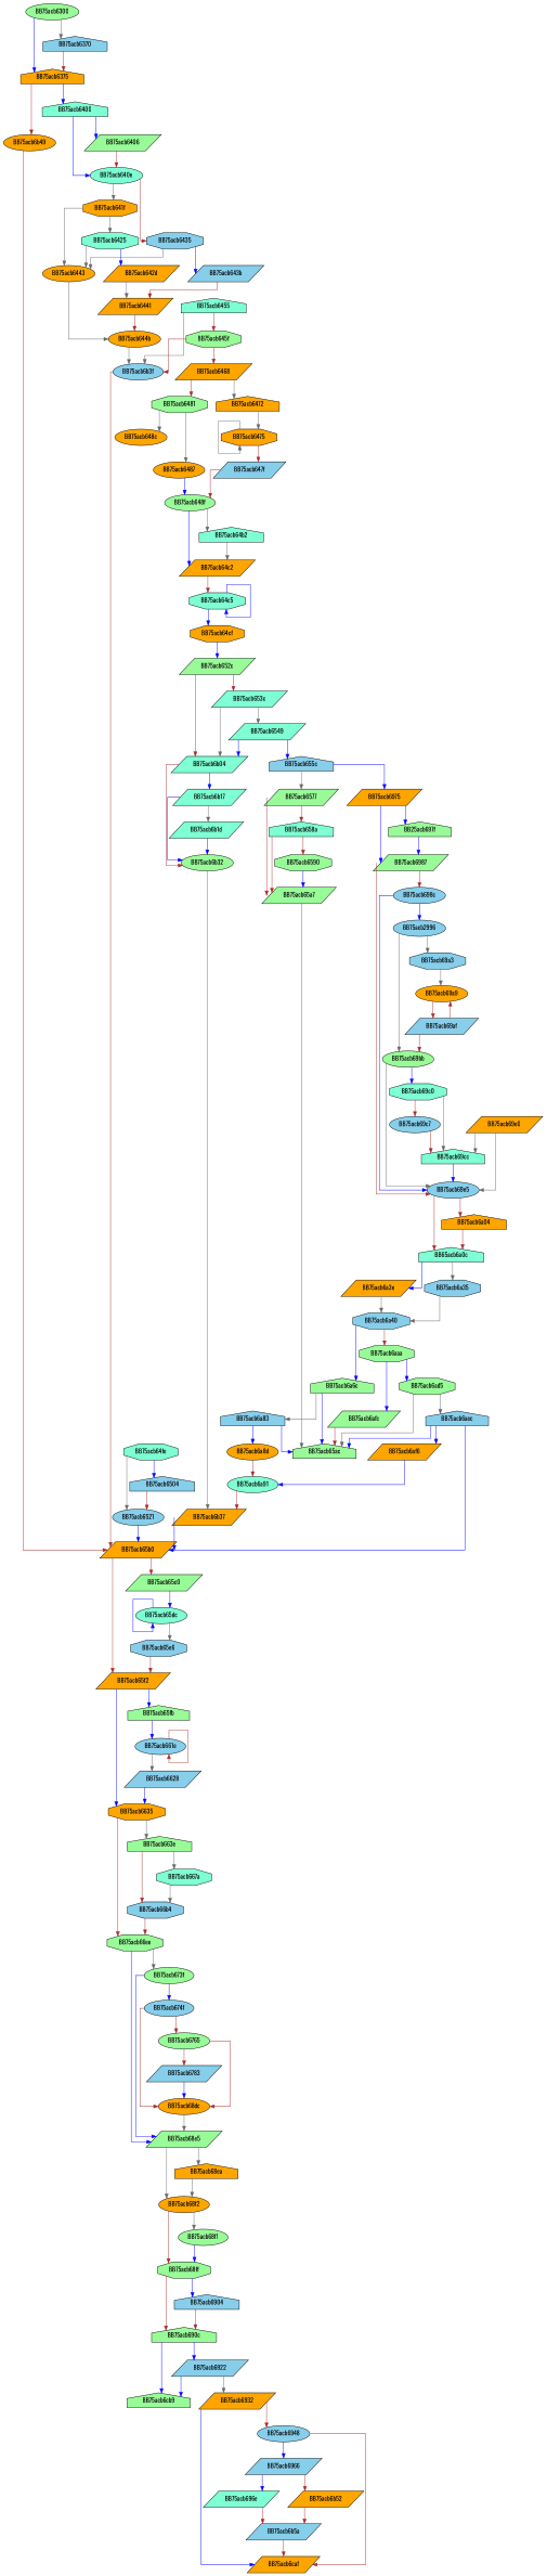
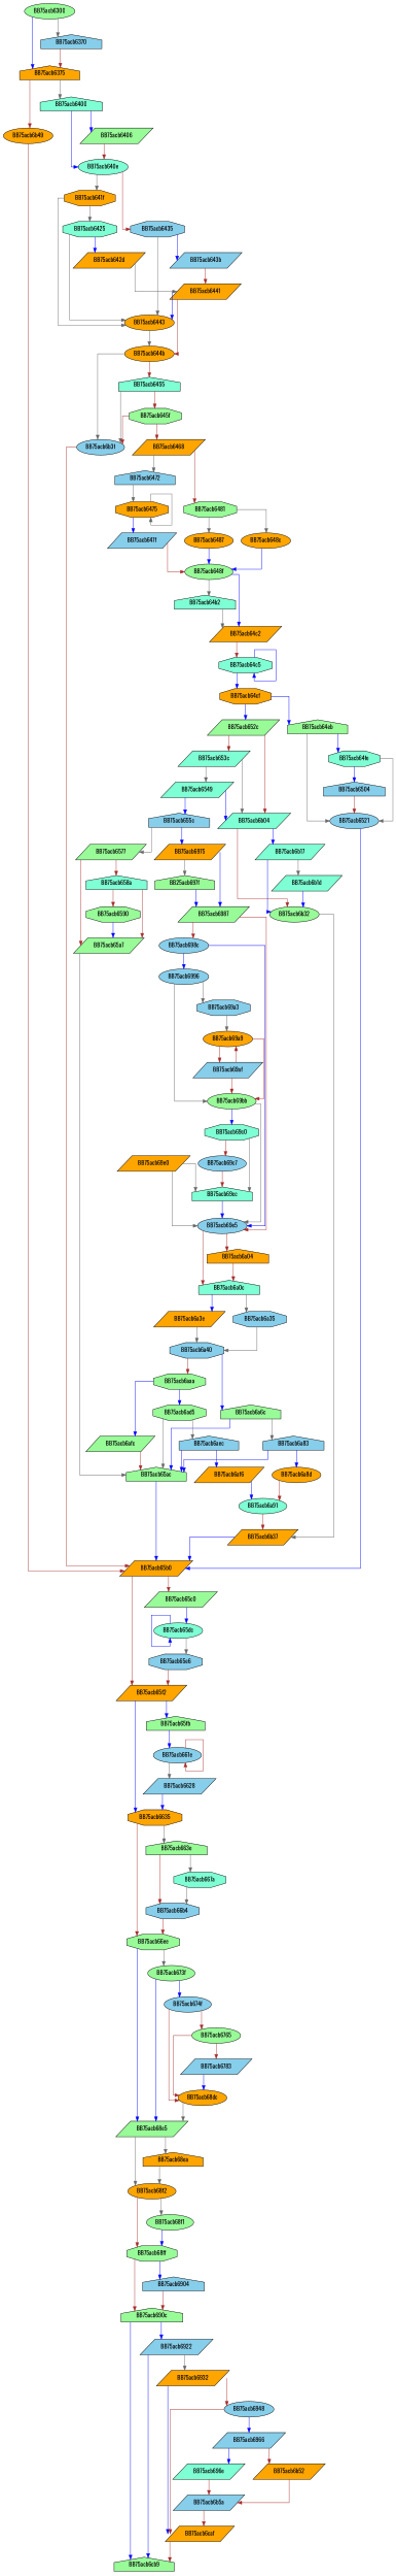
  digraph {
    fontname=Oswald
    splines=ortho
    node [fillcolor=palegreen fontname=Oswald shape=parallelogram style=filled]
    edge [color=brown fontname=Oswald]
    BB75acb6300 [shape=ellipse]
    BB75acb6375 [fillcolor=orange shape=house]
    BB75acb6370 [fillcolor=skyblue shape=house]
    BB75acb6b49 [fillcolor=orange shape=ellipse]
    BB75acb6400 [fillcolor=aquamarine shape=house]
    BB75acb65b0 [fillcolor=orange]
    BB75acb640e [fillcolor=aquamarine shape=ellipse]
    BB75acb6406
    BB75acb65f2 [fillcolor=orange]
    BB75acb65c0
    BB75acb6435 [fillcolor=skyblue shape=octagon]
    BB75acb641f [fillcolor=orange shape=octagon]
    BB75acb6443 [fillcolor=orange shape=ellipse]
    BB75acb643b [fillcolor=skyblue]
    BB75acb6425 [fillcolor=aquamarine shape=octagon]
    BB75acb644b [fillcolor=orange shape=ellipse]
    BB75acb6441 [fillcolor=orange]
    BB75acb642d [fillcolor=orange]
    BB75acb6b3f [fillcolor=skyblue shape=ellipse]
    BB75acb6455 [fillcolor=aquamarine shape=house]
    BB75acb645f [shape=octagon]
    BB75acb6468 [fillcolor=orange]
    BB75acb6481 [shape=octagon]
-   BB75acb6472 [fillcolor=orange shape=house]
+   BB75acb6472 [fillcolor=skyblue shape=house]
    BB75acb648c [fillcolor=orange shape=ellipse]
    BB75acb6487 [fillcolor=orange shape=ellipse]
    BB75acb6475 [fillcolor=orange shape=octagon]
    BB75acb648f [shape=ellipse]
    BB75acb647f [fillcolor=skyblue]
    BB75acb64c2 [fillcolor=orange]
    BB75acb64b2 [fillcolor=aquamarine shape=house]
    BB75acb64c5 [fillcolor=aquamarine shape=octagon]
    BB75acb64cf [fillcolor=orange shape=octagon]
    BB75acb652c
+   BB75acb64eb [shape=house]
    BB75acb6b04 [fillcolor=aquamarine]
    BB75acb653c [fillcolor=aquamarine]
    BB75acb6521 [fillcolor=skyblue shape=ellipse]
    BB75acb64fe [fillcolor=aquamarine shape=octagon]
    BB75acb6b32 [shape=ellipse]
    BB75acb6b17 [fillcolor=aquamarine]
    BB75acb6549 [fillcolor=aquamarine]
    BB75acb6504 [fillcolor=skyblue shape=house]
    BB75acb6635 [fillcolor=orange shape=octagon]
    BB75acb65fb [shape=house]
    BB75acb65dc [fillcolor=aquamarine shape=ellipse]
    BB75acb6b37 [fillcolor=orange]
    BB75acb6b1d [fillcolor=aquamarine]
    BB75acb655c [fillcolor=skyblue shape=house]
    BB75acb6975 [fillcolor=orange]
    BB75acb6577
    BB75acb6987
    n53 [label=BB25acb697f shape=house]
    BB75acb65a7
    BB75acb658a [fillcolor=aquamarine shape=house]
    BB75acb69e5 [fillcolor=skyblue shape=ellipse]
    BB75acb698c [fillcolor=skyblue shape=ellipse]
    BB75acb65ac [shape=house]
    BB75acb6590 [shape=octagon]
    BB75acb66ee [shape=octagon]
    BB75acb663e [shape=house]
    BB75acb661e [fillcolor=skyblue shape=ellipse]
    BB75acb65e6 [fillcolor=skyblue shape=octagon]
    BB75acb68e5
    BB75acb673f [shape=ellipse]
    BB75acb66b4 [fillcolor=skyblue shape=octagon]
    BB75acb667a [fillcolor=aquamarine shape=octagon]
    BB75acb6628 [fillcolor=skyblue]
    BB75acb68f2 [fillcolor=orange shape=ellipse]
    BB75acb68ea [fillcolor=orange shape=house]
    BB75acb674f [fillcolor=skyblue shape=ellipse]
    BB75acb68ff [shape=octagon]
    n73 [label=BB75acb68f1 shape=ellipse]
    BB75acb68dc [fillcolor=orange shape=ellipse]
    BB75acb6765 [shape=ellipse]
    BB75acb6783 [fillcolor=skyblue]
    BB75acb690c [shape=house]
    BB75acb6904 [fillcolor=skyblue shape=house]
    BB75acb6cb9 [shape=house]
    BB75acb6922 [fillcolor=skyblue]
    BB75acb6932 [fillcolor=orange]
    BB75acb6caf [fillcolor=orange]
    BB75acb6948 [fillcolor=skyblue shape=ellipse]
    BB75acb6966 [fillcolor=skyblue]
    BB75acb6b52 [fillcolor=orange]
    BB75acb696e [fillcolor=aquamarine]
    BB75acb6b5a [fillcolor=skyblue]
-   BB75acb6a0c [fillcolor=aquamarine shape=house label=BB65acb6a0c]
+   BB75acb6a0c [fillcolor=aquamarine shape=house]
    BB75acb6a04 [fillcolor=orange shape=house]
-   BB75acb6996 [fillcolor=skyblue shape=ellipse label=BB75acb2996]
+   BB75acb6996 [fillcolor=skyblue shape=ellipse]
    BB75acb6a3e [fillcolor=orange]
    BB75acb6a35 [fillcolor=skyblue shape=octagon]
    BB75acb69bb [shape=ellipse]
    BB75acb69a3 [fillcolor=skyblue shape=octagon]
    BB75acb69c0 [fillcolor=aquamarine shape=octagon]
    BB75acb69a9 [fillcolor=orange shape=ellipse]
    BB75acb69cc [fillcolor=aquamarine shape=house]
    BB75acb69c7 [fillcolor=skyblue shape=ellipse]
    BB75acb69af [fillcolor=skyblue]
    BB75acb69e0 [fillcolor=orange]
    BB75acb6a40 [fillcolor=skyblue shape=octagon]
    BB75acb6aaa [shape=octagon]
    BB75acb6a6c [shape=house]
    BB75acb6afc
    BB75acb6ad5 [shape=octagon]
    BB75acb6a83 [fillcolor=skyblue shape=house]
    BB75acb6aec [fillcolor=skyblue shape=house]
    BB75acb6a8d [fillcolor=orange shape=ellipse]
    BB75acb6a91 [fillcolor=aquamarine shape=ellipse]
    BB75acb6af6 [fillcolor=orange]
    BB75acb6300 -> BB75acb6375 [color=blue]
    BB75acb6300 -> BB75acb6370 [color=gray40]
    BB75acb6375 -> BB75acb6b49
-   BB75acb6375 -> BB75acb6400 [color=blue]
+   BB75acb6375 -> BB75acb6400 [color=gray40]
    BB75acb6370 -> BB75acb6375
    BB75acb6b49 -> BB75acb65b0
    BB75acb6400 -> BB75acb640e [color=blue]
    BB75acb6400 -> BB75acb6406 [color=blue]
    BB75acb65b0 -> BB75acb65f2
    BB75acb65b0 -> BB75acb65c0
    BB75acb640e -> BB75acb6435
    BB75acb640e -> BB75acb641f [color=gray40]
    BB75acb6406 -> BB75acb640e
    BB75acb65f2 -> BB75acb6635 [color=blue]
    BB75acb65f2 -> BB75acb65fb [color=blue]
    BB75acb65c0 -> BB75acb65dc [color=blue]
    BB75acb6435 -> BB75acb6443 [color=gray40]
    BB75acb6435 -> BB75acb643b [color=blue]
    BB75acb641f -> BB75acb6443 [color=gray40]
    BB75acb641f -> BB75acb6425 [color=gray40]
    BB75acb6443 -> BB75acb644b [color=gray40]
    BB75acb643b -> BB75acb6441
    BB75acb6425 -> BB75acb6443 [color=gray40]
    BB75acb6425 -> BB75acb642d [color=blue]
    BB75acb644b -> BB75acb6b3f [color=gray40]
+   BB75acb644b -> BB75acb6455
+   BB75acb6441 -> BB75acb6443 [color=blue]
    BB75acb6441 -> BB75acb644b
    BB75acb642d -> BB75acb6441 [color=gray40]
    BB75acb6b3f -> BB75acb65b0
    BB75acb6455 -> BB75acb6b3f [color=gray40]
    BB75acb6455 -> BB75acb645f
    BB75acb645f -> BB75acb6b3f
    BB75acb645f -> BB75acb6468
    BB75acb6468 -> BB75acb6481
    BB75acb6468 -> BB75acb6472 [color=gray40]
    BB75acb6481 -> BB75acb648c [color=gray40]
    BB75acb6481 -> BB75acb6487 [color=gray40]
    BB75acb6472 -> BB75acb6475 [color=gray40]
+   BB75acb648c -> BB75acb648f [color=blue]
    BB75acb6487 -> BB75acb648f [color=blue]
    BB75acb6475 -> BB75acb6475 [color=gray40]
-   BB75acb6475 -> BB75acb647f
+   BB75acb6475 -> BB75acb647f [color=blue]
    BB75acb648f -> BB75acb64c2 [color=blue]
    BB75acb648f -> BB75acb64b2 [color=gray40]
    BB75acb647f -> BB75acb648f
    BB75acb64c2 -> BB75acb64c5
    BB75acb64b2 -> BB75acb64c2 [color=gray40]
    BB75acb64c5 -> BB75acb64c5 [color=blue]
    BB75acb64c5 -> BB75acb64cf [color=blue]
    BB75acb64cf -> BB75acb652c [color=blue]
+   BB75acb64cf -> BB75acb64eb [color=blue]
    BB75acb652c -> BB75acb6b04
    BB75acb652c -> BB75acb653c
+   BB75acb64eb -> BB75acb6521 [color=gray40]
+   BB75acb64eb -> BB75acb64fe [color=blue]
    BB75acb6b04 -> BB75acb6b32
    BB75acb6b04 -> BB75acb6b17 [color=blue]
    BB75acb653c -> BB75acb6b04 [color=gray40]
    BB75acb653c -> BB75acb6549 [color=gray40]
    BB75acb6521 -> BB75acb65b0 [color=blue]
    BB75acb64fe -> BB75acb6521 [color=gray40]
    BB75acb64fe -> BB75acb6504 [color=blue]
    BB75acb6b32 -> BB75acb6b37 [color=gray40]
    BB75acb6b17 -> BB75acb6b32 [color=blue]
    BB75acb6b17 -> BB75acb6b1d [color=gray40]
    BB75acb6549 -> BB75acb6b04 [color=blue]
    BB75acb6549 -> BB75acb655c [color=blue]
    BB75acb6504 -> BB75acb6521
    BB75acb6635 -> BB75acb66ee
    BB75acb6635 -> BB75acb663e [color=gray40]
    BB75acb65fb -> BB75acb661e [color=blue]
    BB75acb65dc -> BB75acb65dc [color=blue]
    BB75acb65dc -> BB75acb65e6 [color=gray40]
    BB75acb6b37 -> BB75acb65b0 [color=blue]
    BB75acb6b1d -> BB75acb6b32 [color=blue]
    BB75acb655c -> BB75acb6975 [color=blue]
    BB75acb655c -> BB75acb6577 [color=gray40]
    BB75acb6975 -> BB75acb6987 [color=blue]
-   BB75acb6975 -> n53 [color=blue]
+   BB75acb6975 -> n53 [color=gray40]
    BB75acb6577 -> BB75acb65a7
    BB75acb6577 -> BB75acb658a
    BB75acb6987 -> BB75acb69e5
    BB75acb6987 -> BB75acb698c
    n53 -> BB75acb6987 [color=blue]
    BB75acb65a7 -> BB75acb65ac [color=gray40]
    BB75acb658a -> BB75acb65a7
    BB75acb658a -> BB75acb6590
    BB75acb69e5 -> BB75acb6a0c
    BB75acb69e5 -> BB75acb6a04
    BB75acb698c -> BB75acb69e5 [color=blue]
    BB75acb698c -> BB75acb6996 [color=blue]
-   BB75acb6aec -> BB75acb65b0 [color=blue]
+   BB75acb65ac -> BB75acb65b0 [color=blue]
    BB75acb6590 -> BB75acb65a7 [color=blue]
    BB75acb66ee -> BB75acb68e5 [color=blue]
    BB75acb66ee -> BB75acb673f [color=gray40]
    BB75acb663e -> BB75acb66b4
    BB75acb663e -> BB75acb667a [color=gray40]
    BB75acb661e -> BB75acb661e
    BB75acb661e -> BB75acb6628 [color=gray40]
    BB75acb65e6 -> BB75acb65f2
    BB75acb68e5 -> BB75acb68f2 [color=gray40]
    BB75acb68e5 -> BB75acb68ea [color=gray40]
    BB75acb673f -> BB75acb68e5 [color=blue]
    BB75acb673f -> BB75acb674f [color=blue]
    BB75acb66b4 -> BB75acb66ee
    BB75acb667a -> BB75acb66b4 [color=gray40]
    BB75acb6628 -> BB75acb6635 [color=blue]
    BB75acb68f2 -> BB75acb68ff
    BB75acb68f2 -> n73 [color=gray40]
    BB75acb68ea -> BB75acb68f2 [color=gray40]
    BB75acb674f -> BB75acb68dc
    BB75acb674f -> BB75acb6765
    BB75acb68ff -> BB75acb690c
    BB75acb68ff -> BB75acb6904 [color=blue]
    n73 -> BB75acb68ff [color=blue]
    BB75acb68dc -> BB75acb68e5 [color=gray40]
    BB75acb6765 -> BB75acb68dc
    BB75acb6765 -> BB75acb6783
    BB75acb6783 -> BB75acb68dc [color=blue]
    BB75acb690c -> BB75acb6cb9 [color=blue]
    BB75acb690c -> BB75acb6922 [color=blue]
    BB75acb6904 -> BB75acb690c
    BB75acb6922 -> BB75acb6cb9 [color=blue]
    BB75acb6922 -> BB75acb6932 [color=gray40]
    BB75acb6932 -> BB75acb6caf [color=blue]
    BB75acb6932 -> BB75acb6948
+   BB75acb6caf -> BB75acb6cb9
    BB75acb6948 -> BB75acb6caf
    BB75acb6948 -> BB75acb6966 [color=blue]
    BB75acb6966 -> BB75acb6b52
    BB75acb6966 -> BB75acb696e [color=blue]
    BB75acb6b52 -> BB75acb6b5a
    BB75acb696e -> BB75acb6b5a
    BB75acb6b5a -> BB75acb6caf
    BB75acb6a0c -> BB75acb6a3e [color=blue]
    BB75acb6a0c -> BB75acb6a35 [color=gray40]
    BB75acb6a04 -> BB75acb6a0c
    BB75acb6996 -> BB75acb69bb [color=gray40]
    BB75acb6996 -> BB75acb69a3 [color=gray40]
    BB75acb6a3e -> BB75acb6a40 [color=gray40]
    BB75acb6a35 -> BB75acb6a40 [color=gray40]
    BB75acb69bb -> BB75acb69e5 [color=gray40]
    BB75acb69bb -> BB75acb69c0 [color=blue]
    BB75acb69a3 -> BB75acb69a9 [color=gray40]
    BB75acb69c0 -> BB75acb69cc [color=gray40]
    BB75acb69c0 -> BB75acb69c7
+   BB75acb69a9 -> BB75acb69bb
    BB75acb69a9 -> BB75acb69af
    BB75acb69cc -> BB75acb69e5 [color=blue]
    BB75acb69c7 -> BB75acb69cc
    BB75acb69af -> BB75acb69bb
    BB75acb69af -> BB75acb69a9
    BB75acb69e0 -> BB75acb69e5 [color=gray40]
    BB75acb69e0 -> BB75acb69cc [color=gray40]
    BB75acb6a40 -> BB75acb6aaa
    BB75acb6a40 -> BB75acb6a6c [color=blue]
    BB75acb6aaa -> BB75acb6afc [color=blue]
    BB75acb6aaa -> BB75acb6ad5 [color=blue]
    BB75acb6a6c -> BB75acb65ac [color=blue]
    BB75acb6a6c -> BB75acb6a83 [color=gray40]
    BB75acb6afc -> BB75acb65ac
    BB75acb6ad5 -> BB75acb65ac [color=gray40]
    BB75acb6ad5 -> BB75acb6aec [color=gray40]
    BB75acb6a83 -> BB75acb65ac [color=blue]
    BB75acb6a83 -> BB75acb6a8d [color=blue]
    BB75acb6aec -> BB75acb65ac [color=blue]
    BB75acb6aec -> BB75acb6af6 [color=blue]
    BB75acb6a8d -> BB75acb6a91
    BB75acb6a91 -> BB75acb6b37
    BB75acb6af6 -> BB75acb6a91 [color=blue]
  }
